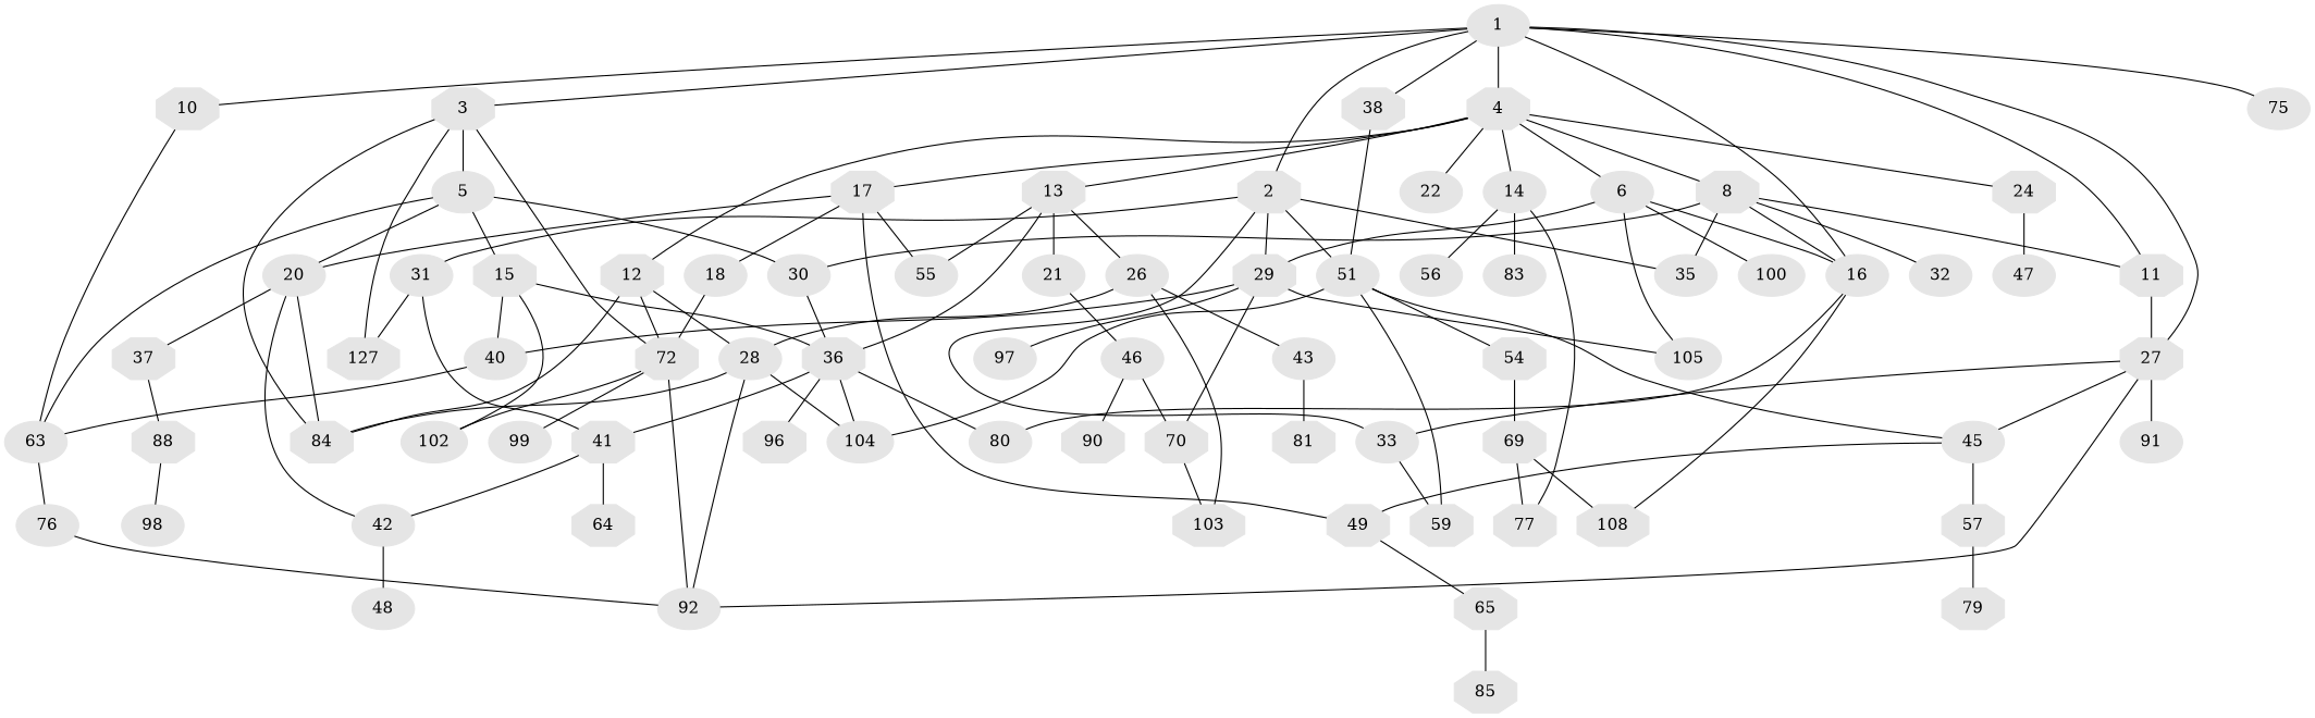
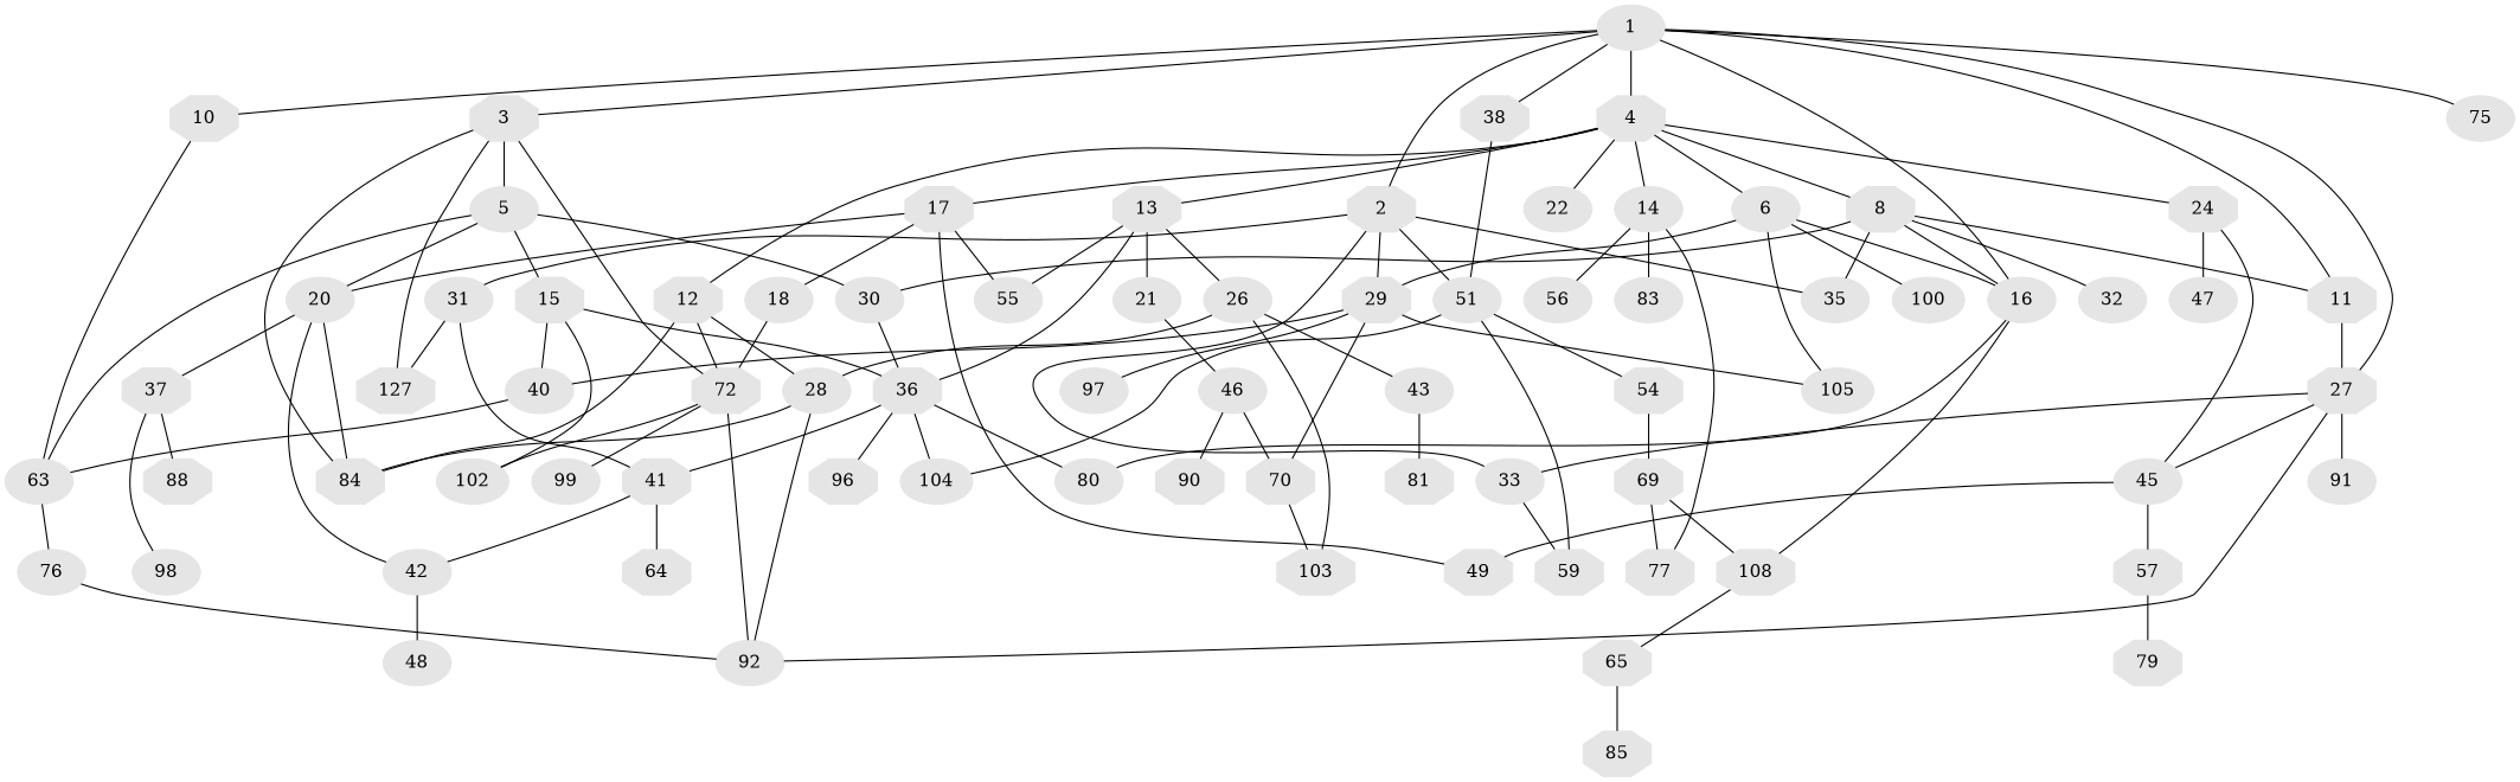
  graph {
    node [color=gray90 shape=ellipse style=filled]
    1 [super="+71"]
    2 [shape=octagon super="+34"]
    3 [shape=octagon super="+25"]
    4 [shape=octagon super="+7"]
    10 [shape=octagon super="+106"]
    11 [shape=octagon]
    16 [super="+23"]
    27 [shape=octagon super="+66"]
    38 [shape=octagon]
    75 [super="+87"]
    29 [shape=octagon super="+50"]
    31 [super="+60"]
    33
    35
    51 [super="+52"]
    5 [super="+58"]
    72 [shape=octagon super="+82"]
    84 [shape=octagon super="+86"]
    n19 [label=127 shape=octagon]
    6 [super="+44"]
    8 [shape=octagon super="+9"]
    12 [shape=octagon super="+89"]
    13 [shape=octagon super="+62"]
    14 [super="+19"]
    17 [shape=octagon super="+74"]
    22
    24 [shape=octagon super="+94"]
    63 [super="+67"]
    80
    108 [shape=octagon]
    45
    91
    92 [super="+93"]
    105
    40 [super="+53"]
    70 [shape=octagon super="+78"]
    97
    41 [shape=octagon]
    59 [shape=octagon]
    104
    54 [shape=octagon]
    15 [shape=octagon super="+68"]
    20
    30
    102
    99
    100
    32
    28 [super="+101"]
    21
    26 [super="+39"]
    36 [shape=octagon super="+61"]
    55
    56
    77 [shape=octagon]
    83
    18
    49 [shape=octagon super="+95"]
    47
    37 [shape=octagon]
    42 [super="+73"]
    76
    46
    43
    103 [shape=octagon]
    96 [shape=octagon]
    65 [shape=octagon]
    88 [shape=octagon]
    48
    90 [shape=octagon]
    57 [shape=octagon]
    81 [shape=octagon]
    64 [shape=octagon]
    98
    79 [shape=octagon]
    85 [shape=octagon]
    69 [shape=octagon]
    1 -- 2
    1 -- 3
    1 -- 4
    1 -- 10
    1 -- 11
    1 -- 16
    1 -- 27
    1 -- 38
    1 -- 75
    2 -- 29
    2 -- 31
    2 -- 33
    2 -- 35
    2 -- 51
    3 -- 5
    3 -- 72
    3 -- 84
    3 -- n19
    4 -- 6
    4 -- 8
    4 -- 12
    4 -- 13
    4 -- 14
    4 -- 17
    4 -- 22
    4 -- 24
    10 -- 63
    11 -- 27
    16 -- 80
    16 -- 108
    27 -- 33
    27 -- 45
    27 -- 91
    27 -- 92
    38 -- 51
    29 -- 105
    29 -- 40
    29 -- 70
    29 -- 97
    31 -- n19
    31 -- 41
    33 -- 59
    51 -- 59
    51 -- 104
    51 -- 54
    5 -- 63
    5 -- 15
    5 -- 20
    5 -- 30
    72 -- 92
    72 -- 102
    72 -- 99
    6 -- 16
    6 -- 29
    6 -- 105
    6 -- 100
    8 -- 11
    8 -- 16
    8 -- 35
    8 -- 30
    8 -- 32
    12 -- 72
    12 -- 84
    12 -- 28
    13 -- 21
    13 -- 26
    13 -- 36
    13 -- 55
    14 -- 56
    14 -- 77
    14 -- 83
    17 -- 20
    17 -- 55
    17 -- 18
    17 -- 49
-   51 -- 45
+   24 -- 45
    24 -- 47
    63 -- 76
    45 -- 49
    45 -- 57
    40 -- 63
    70 -- 103
    41 -- 42
    41 -- 64
    54 -- 69
    15 -- 40
    15 -- 102
    15 -- 36
    20 -- 84
    20 -- 37
    20 -- 42
    30 -- 36
    28 -- 84
    28 -- 92
-   28 -- 104
    21 -- 46
    26 -- 28
    26 -- 43
    26 -- 103
    36 -- 80
    36 -- 41
    36 -- 104
    36 -- 96
    18 -- 72
-   49 -- 65
+   108 -- 65
    37 -- 88
    42 -- 48
    76 -- 92
    46 -- 70
    46 -- 90
    43 -- 81
    65 -- 85
-   88 -- 98
+   37 -- 98
    57 -- 79
    69 -- 108
    69 -- 77
  }
